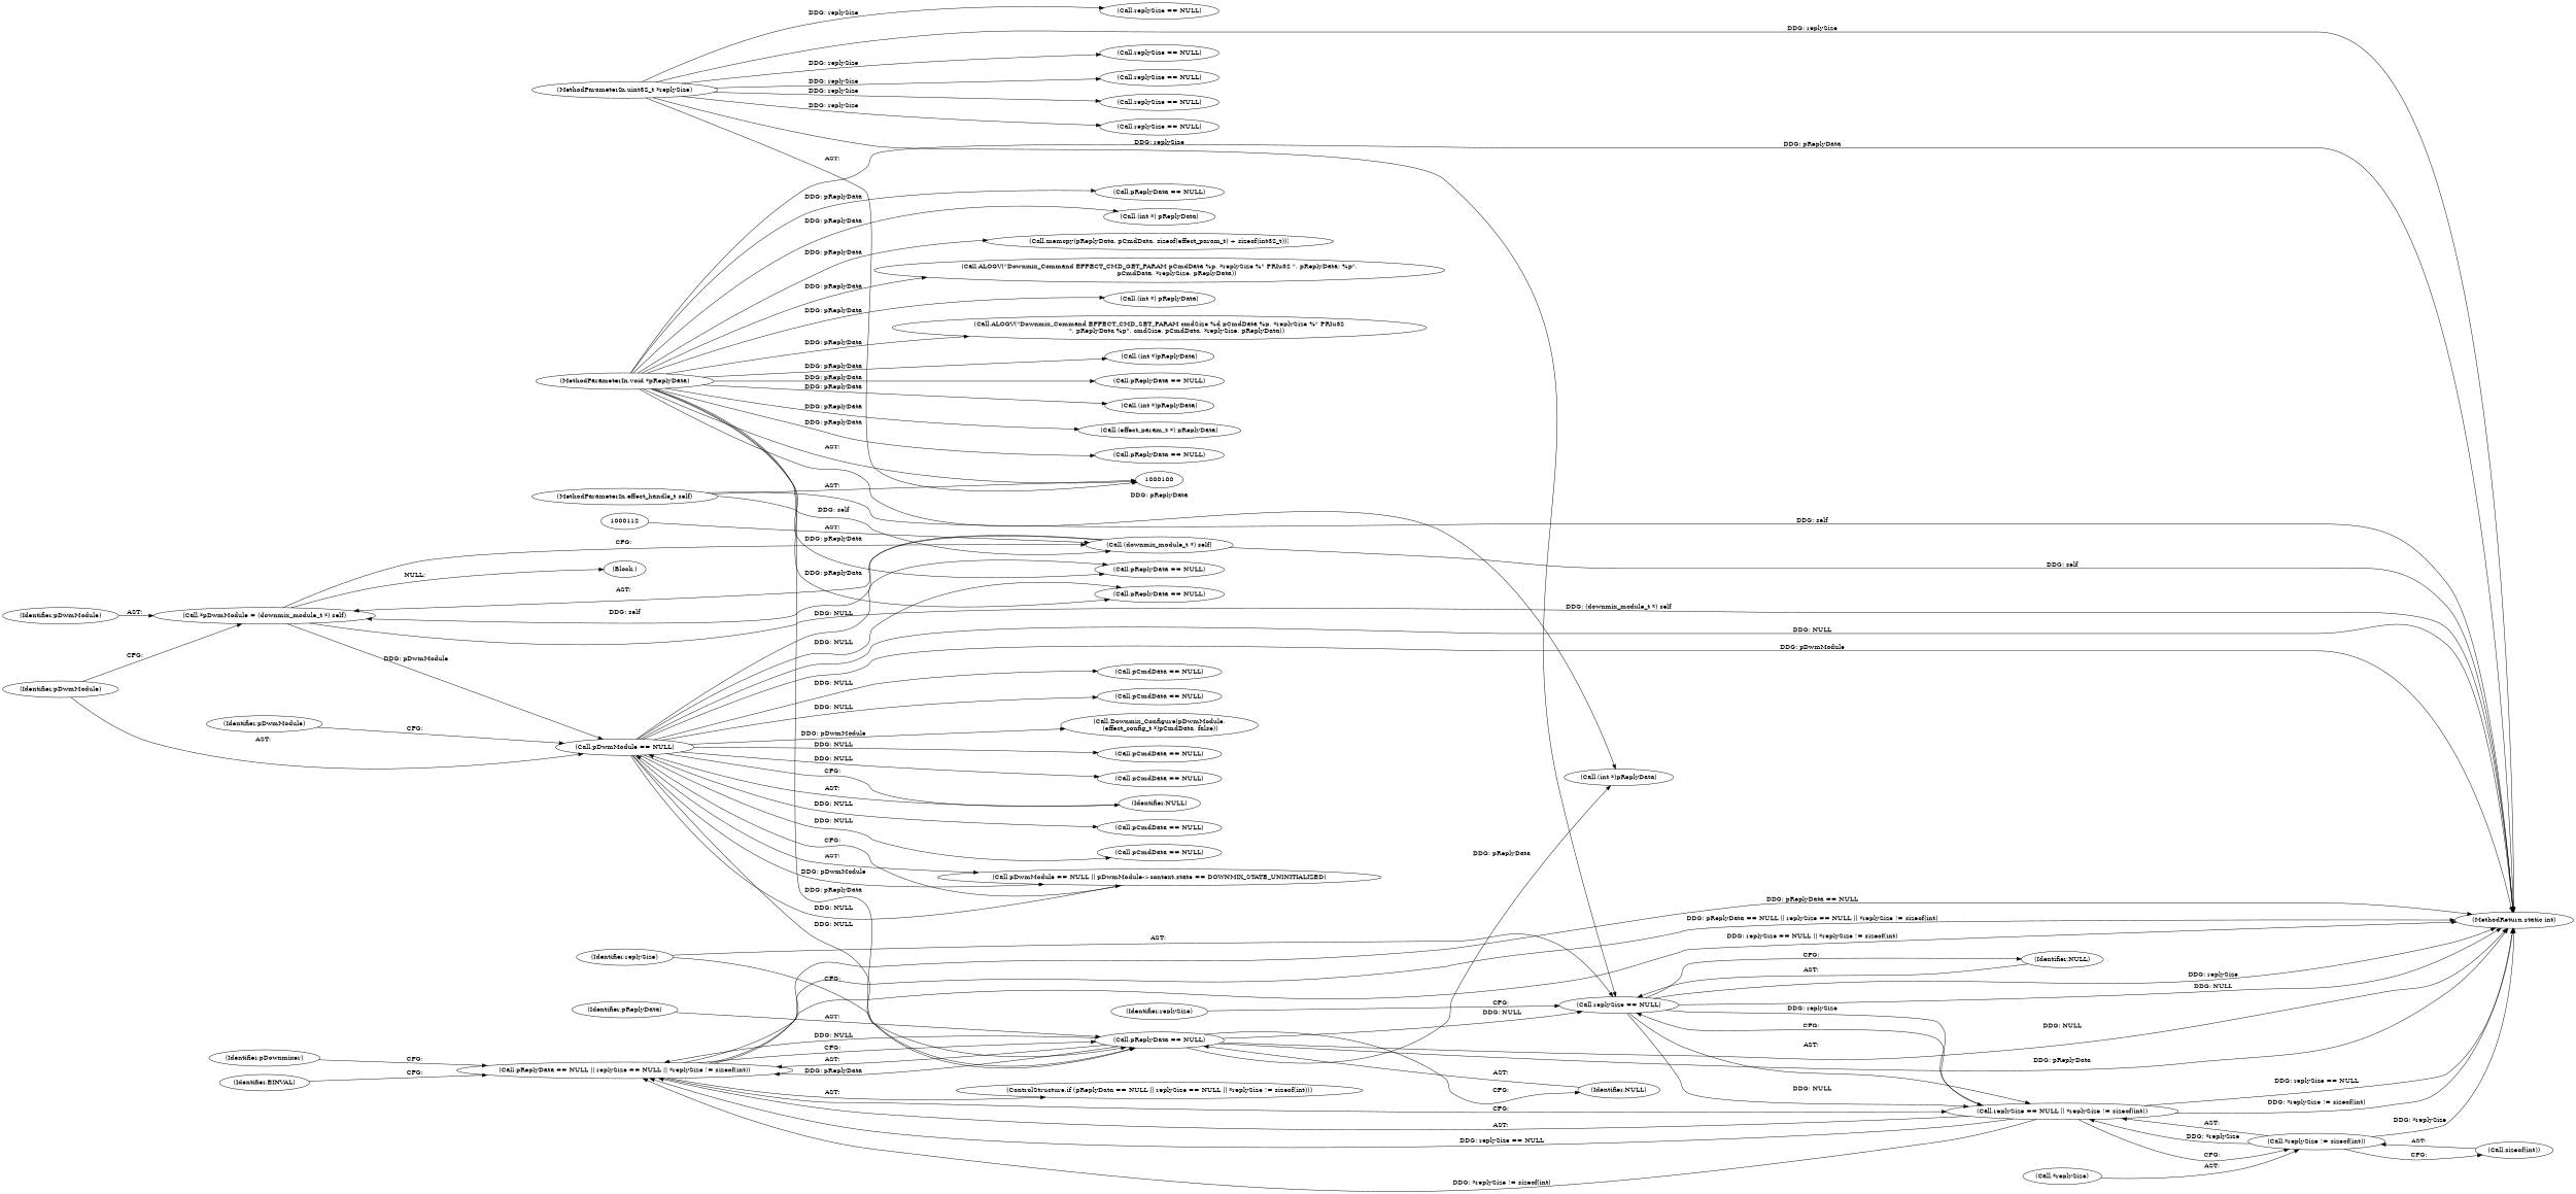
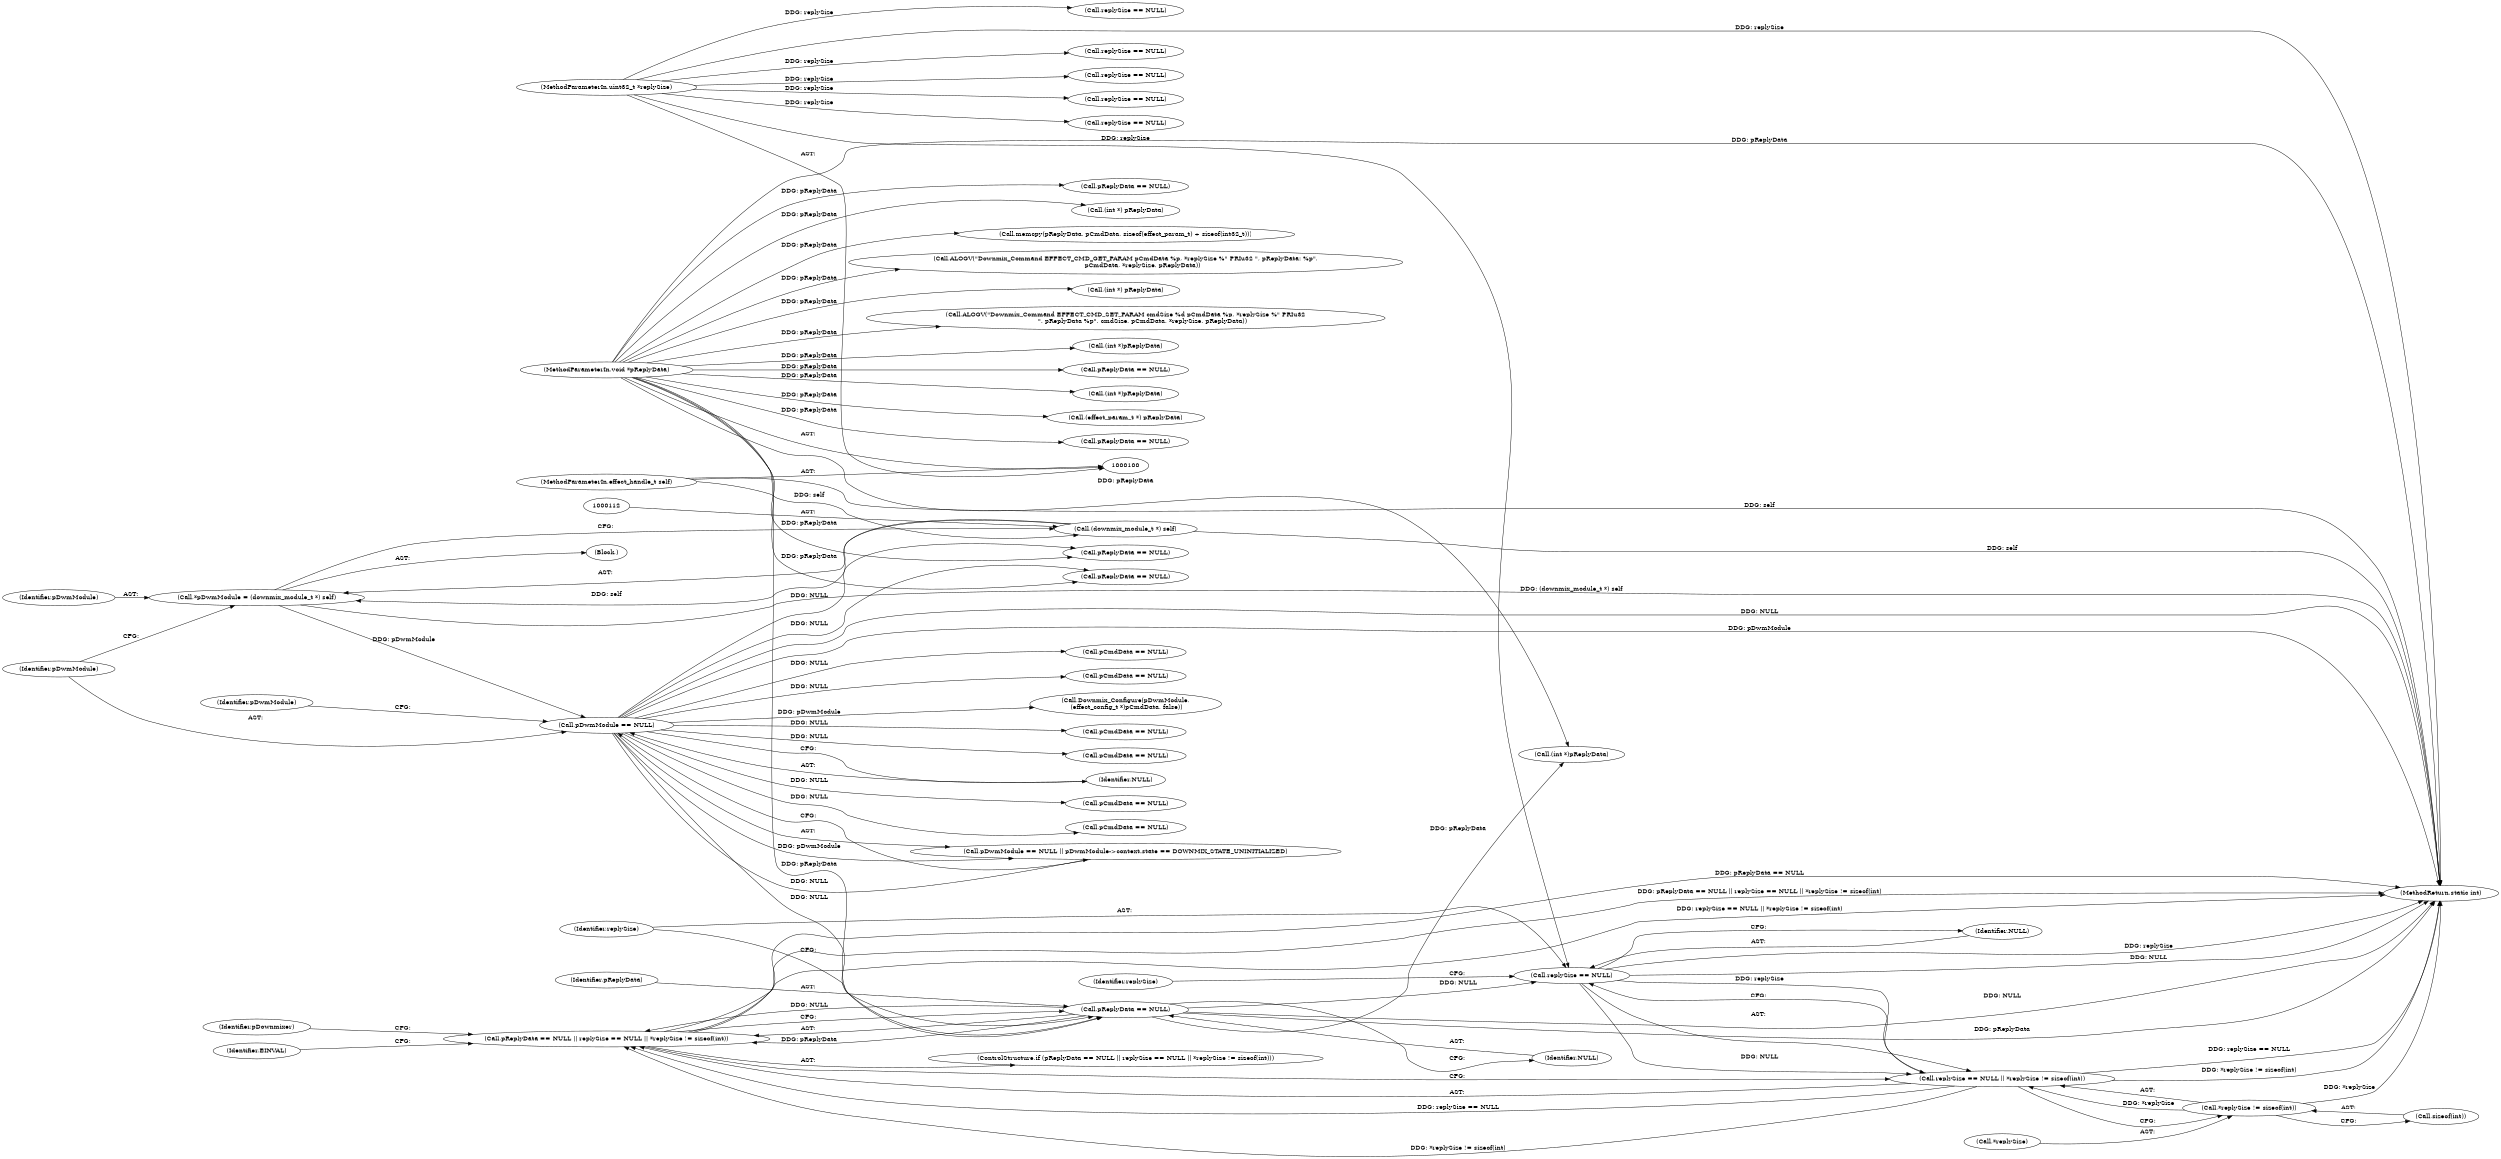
  digraph {
    rankdir=LR
    n1 [label="(Call,pReplyData == NULL || replySize == NULL || *replySize != sizeof(int))"]
    n2 [label="(Call,pReplyData == NULL)"]
    n3 [label="(Call,replySize == NULL || *replySize != sizeof(int))"]
    n4 [label="(MethodReturn,static int)"]
    n5 [label="(ControlStructure,if (pReplyData == NULL || replySize == NULL || *replySize != sizeof(int)))"]
    n6 [label="(Call,replySize == NULL)"]
    n7 [label="(Identifier,NULL)"]
    n8 [label="(Call,(int *)pReplyData)"]
    n9 [label="(Call,*replySize != sizeof(int))"]
    n10 [label="(Identifier,NULL)"]
    n11 [label="(MethodParameterIn,void *pReplyData)"]
    n12 [label="(Call,pReplyData == NULL)"]
    n13 [label="(Call,(int *) pReplyData)"]
    n14 [label="(Call,memcpy(pReplyData, pCmdData, sizeof(effect_param_t) + sizeof(int32_t)))"]
    n15 [label="(Call,ALOGV(\"Downmix_Command EFFECT_CMD_GET_PARAM pCmdData %p, *replySize %\" PRIu32 \", pReplyData: %p\",\n                 pCmdData, *replySize, pReplyData))"]
    n16 [label="(Call,(int *) pReplyData)"]
    n17 [label="(Call,ALOGV(\"Downmix_Command EFFECT_CMD_SET_PARAM cmdSize %d pCmdData %p, *replySize %\" PRIu32\n                 \", pReplyData %p\", cmdSize, pCmdData, *replySize, pReplyData))"]
    n18 [label="(Call,(int *)pReplyData)"]
    n19 [label="(Call,pReplyData == NULL)"]
    n20 [label="(Call,(int *)pReplyData)"]
    n21 [label="(Call,pReplyData == NULL)"]
    n22 [label="(Call,(effect_param_t *) pReplyData)"]
    n23 [label="(Call,pReplyData == NULL)"]
    n24 [label="(Call,pReplyData == NULL)"]
    1000100
    n26 [label="(Call,pDwmModule == NULL)"]
    n27 [label="(Call,pCmdData == NULL)"]
    n28 [label="(Call,pDwmModule == NULL || pDwmModule->context.state == DOWNMIX_STATE_UNINITIALIZED)"]
    n29 [label="(Call,pCmdData == NULL)"]
    n30 [label="(Call,pCmdData == NULL)"]
    n31 [label="(Call,Downmix_Configure(pDwmModule,\n (effect_config_t *)pCmdData, false))"]
    n32 [label="(Call,pCmdData == NULL)"]
    n33 [label="(Call,pCmdData == NULL)"]
    n34 [label="(Identifier,NULL)"]
    n35 [label="(Call,pCmdData == NULL)"]
    n36 [label="(Call,*pDwmModule = (downmix_module_t *) self)"]
    n37 [label="(Call,(downmix_module_t *) self)"]
    n38 [label="(Block,)"]
    n39 [label="(MethodParameterIn,effect_handle_t self)"]
    n40 [label="(Call,sizeof(int))"]
    n41 [label="(MethodParameterIn,uint32_t *replySize)"]
    n42 [label="(Call,replySize == NULL)"]
    n43 [label="(Call,replySize == NULL)"]
    n44 [label="(Call,replySize == NULL)"]
    n45 [label="(Call,replySize == NULL)"]
    n46 [label="(Call,replySize == NULL)"]
    n47 [label="(Identifier,pDwmModule)"]
    n48 [label="(Identifier,pDwmModule)"]
    n49 [label="(Identifier,pDownmixer)"]
    n50 [label="(Identifier,replySize)"]
    n51 [label="(Identifier,replySize)"]
    n52 [label="(Identifier,EINVAL)"]
    n53 [label="(Identifier,pReplyData)"]
    n54 [label="(Identifier,pDwmModule)"]
    n55 [label="(Call,*replySize)"]
    1000112
    n1 -> n2 [label="CFG: "]
    n1 -> n3 [label="CFG: "]
    n1 -> n4 [label="DDG: pReplyData == NULL"]
    n1 -> n4 [label="DDG: pReplyData == NULL || replySize == NULL || *replySize != sizeof(int)"]
    n1 -> n4 [label="DDG: replySize == NULL || *replySize != sizeof(int)"]
    n1 -> n5 [label="AST: "]
    n2 -> n1 [label="AST: "]
    n2 -> n1 [label="DDG: pReplyData"]
    n2 -> n1 [label="DDG: NULL"]
    n2 -> n4 [label="DDG: NULL"]
    n2 -> n4 [label="DDG: pReplyData"]
    n2 -> n6 [label="DDG: NULL"]
    n2 -> n7 [label="CFG: "]
    n2 -> n8 [label="DDG: pReplyData"]
    n3 -> n1 [label="AST: "]
    n3 -> n1 [label="DDG: replySize == NULL"]
    n3 -> n1 [label="DDG: *replySize != sizeof(int)"]
    n3 -> n4 [label="DDG: replySize == NULL"]
    n3 -> n4 [label="DDG: *replySize != sizeof(int)"]
    n3 -> n6 [label="CFG: "]
    n3 -> n9 [label="CFG: "]
    n6 -> n3 [label="AST: "]
    n6 -> n3 [label="DDG: replySize"]
    n6 -> n3 [label="DDG: NULL"]
    n6 -> n4 [label="DDG: replySize"]
    n6 -> n4 [label="DDG: NULL"]
    n6 -> n10 [label="CFG: "]
    n7 -> n2 [label="AST: "]
    n9 -> n3 [label="AST: "]
    n9 -> n3 [label="DDG: *replySize"]
    n9 -> n4 [label="DDG: *replySize"]
    n9 -> n40 [label="CFG: "]
    n10 -> n6 [label="AST: "]
    n11 -> n2 [label="DDG: pReplyData"]
    n11 -> n4 [label="DDG: pReplyData"]
    n11 -> n8 [label="DDG: pReplyData"]
    n11 -> n12 [label="DDG: pReplyData"]
    n11 -> n13 [label="DDG: pReplyData"]
    n11 -> n14 [label="DDG: pReplyData"]
    n11 -> n15 [label="DDG: pReplyData"]
    n11 -> n16 [label="DDG: pReplyData"]
    n11 -> n17 [label="DDG: pReplyData"]
    n11 -> n18 [label="DDG: pReplyData"]
    n11 -> n19 [label="DDG: pReplyData"]
    n11 -> n20 [label="DDG: pReplyData"]
    n11 -> n21 [label="DDG: pReplyData"]
    n11 -> n22 [label="DDG: pReplyData"]
    n11 -> n23 [label="DDG: pReplyData"]
    n11 -> n24 [label="DDG: pReplyData"]
    n11 -> 1000100 [label="AST: "]
    n26 -> n2 [label="DDG: NULL"]
    n26 -> n4 [label="DDG: NULL"]
    n26 -> n4 [label="DDG: pDwmModule"]
    n26 -> n21 [label="DDG: NULL"]
    n26 -> n23 [label="DDG: NULL"]
    n26 -> n27 [label="DDG: NULL"]
    n26 -> n28 [label="AST: "]
    n26 -> n28 [label="DDG: pDwmModule"]
    n26 -> n28 [label="DDG: NULL"]
    n26 -> n29 [label="DDG: NULL"]
    n26 -> n30 [label="DDG: NULL"]
    n26 -> n31 [label="DDG: pDwmModule"]
    n26 -> n32 [label="DDG: NULL"]
    n26 -> n33 [label="DDG: NULL"]
    n26 -> n34 [label="CFG: "]
    n26 -> n35 [label="DDG: NULL"]
    n28 -> n26 [label="CFG: "]
    n34 -> n26 [label="AST: "]
    n36 -> n4 [label="DDG: (downmix_module_t *) self"]
    n36 -> n26 [label="DDG: pDwmModule"]
    n36 -> n37 [label="CFG: "]
-   n36 -> n38 [label="NULL: "]
+   n36 -> n38 [label="AST: "]
    n37 -> n4 [label="DDG: self"]
    n37 -> n36 [label="AST: "]
    n37 -> n36 [label="DDG: self"]
    n39 -> n4 [label="DDG: self"]
    n39 -> 1000100 [label="AST: "]
    n39 -> n37 [label="DDG: self"]
    n40 -> n9 [label="AST: "]
    n41 -> n4 [label="DDG: replySize"]
    n41 -> n6 [label="DDG: replySize"]
    n41 -> 1000100 [label="AST: "]
    n41 -> n42 [label="DDG: replySize"]
    n41 -> n43 [label="DDG: replySize"]
    n41 -> n44 [label="DDG: replySize"]
    n41 -> n45 [label="DDG: replySize"]
    n41 -> n46 [label="DDG: replySize"]
    n47 -> n26 [label="AST: "]
    n47 -> n36 [label="CFG: "]
    n48 -> n36 [label="AST: "]
    n49 -> n1 [label="CFG: "]
    n50 -> n2 [label="CFG: "]
    n50 -> n6 [label="AST: "]
    n51 -> n6 [label="CFG: "]
    n52 -> n1 [label="CFG: "]
    n53 -> n2 [label="AST: "]
    n54 -> n26 [label="CFG: "]
    n55 -> n9 [label="AST: "]
    1000112 -> n37 [label="AST: "]
  }
